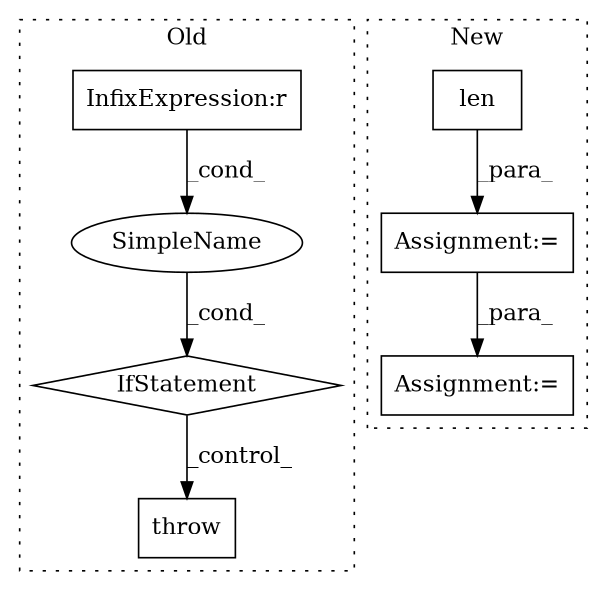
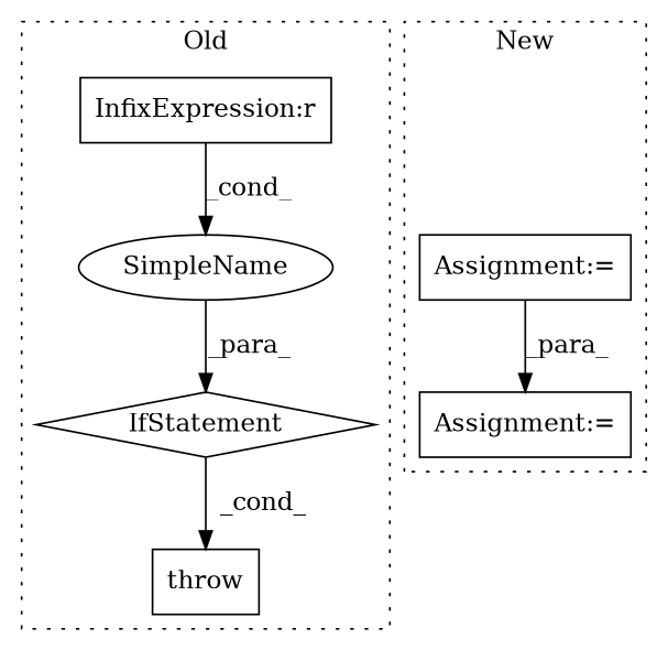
  digraph {
    node [a=7 shape=box]
    n1 [a=53 l=6 label=throw s=241]
    n2 [a=25 l="4,2" label=IfStatement s="146,197" shape=diamond]
    n3 [a=42 label=SimpleName shape=ellipse]
    n4 [a=27 l=4 label="InfixExpression:r" s=179]
-   n5 [a=32 l="4,1" label=len s="873,879"]
    n6 [l=30 label="Assignment:=" s=860]
    n7 [l=1 label="Assignment:=" s=747]
    subgraph cluster_1 {
      label=Old
      style=dotted
      n1
      n2
      n3
      n4
    }
    subgraph cluster_2 {
      label=New
      style=dotted
-     n5
      n6
      n7
    }
-   n2 -> n1 [label=_control_]
-   n3 -> n2 [label=_cond_]
+   n2 -> n1 [label=_cond_]
+   n3 -> n2 [label=_para_]
    n4 -> n3 [label=_cond_]
-   n5 -> n6 [label=_para_]
    n6 -> n7 [label=_para_]
  }
